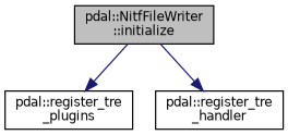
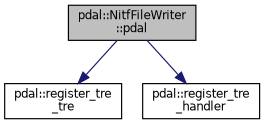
  digraph {
    rankdir=TB
    node [color=black fillcolor=white fontname=Helvetica fontsize=10 shape=record style=filled]
    edge [color=midnightblue fontname=Helvetica fontsize=10 labelfontname=Helvetica labelfontsize=10 style=solid]
-   n1 [fillcolor=grey75 fontcolor=black height=0.2 label="pdal::NitfFileWriter\l::initialize" width=0.4]
-   n2 [height=0.2 label="pdal::register_tre\l_plugins" width=0.4]
+   n1 [fillcolor=grey75 fontcolor=black height=0.2 label="pdal::NitfFileWriter\l::pdal" width=0.4]
+   n2 [height=0.2 label="pdal::register_tre\l_tre" width=0.4]
    n3 [height=0.2 label="pdal::register_tre\l_handler" width=0.4]
    n1 -> n2
    n1 -> n3
  }
